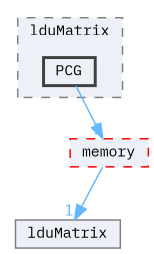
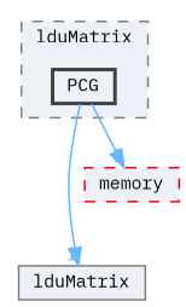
  digraph {
    compound=true
    fontname="IBM Plex Mono"
    node [fillcolor="#edf0f7" fontname="IBM Plex Mono" fontsize=10 shape=box]
    edge [color=steelblue1 fontcolor=steelblue1 fontname="IBM Plex Mono" fontsize=10 headlabel=1 labeldistance=1.5 labelfontname=Helvetica labelfontsize=10]
    n1 [color=grey25 height=0.2 label=PCG style="filled,bold" width=0.4]
    n2 [color=grey50 height=0.2 label=lduMatrix style=filled width=0.4]
    n3 [color=red height=0.2 label=memory style="filled,dashed" width=0.4]
    subgraph cluster_1 {
      bgcolor="#edf0f7"
      fontsize=10
      label=lduMatrix
      pencolor=grey50
      style="filled,dashed"
      n1
    }
-   n3 -> n2
+   n1 -> n2
    n1 -> n3
  }
